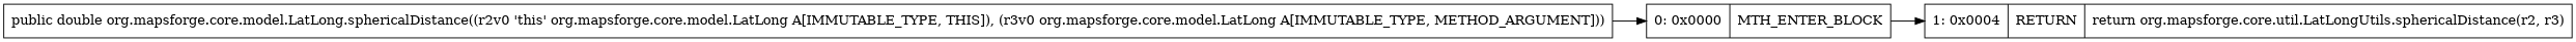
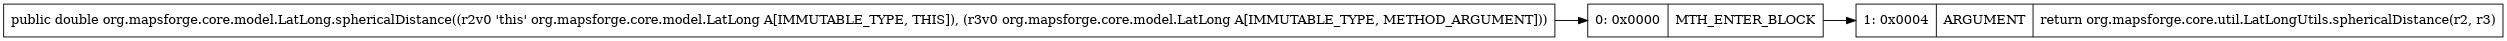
  digraph {
    rankdir=LR
    node [shape=record]
    n1 [label="{0\:\ 0x0000|MTH_ENTER_BLOCK\l}"]
-   n2 [label="{1\:\ 0x0004|RETURN\l|return org.mapsforge.core.util.LatLongUtils.sphericalDistance(r2, r3)\l}"]
+   n2 [label="{1\:\ 0x0004|ARGUMENT\l|return org.mapsforge.core.util.LatLongUtils.sphericalDistance(r2, r3)\l}"]
    n3 [label="{public double org.mapsforge.core.model.LatLong.sphericalDistance((r2v0 'this' org.mapsforge.core.model.LatLong A[IMMUTABLE_TYPE, THIS]), (r3v0 org.mapsforge.core.model.LatLong A[IMMUTABLE_TYPE, METHOD_ARGUMENT])) }"]
    n1 -> n2
    n3 -> n1
  }
